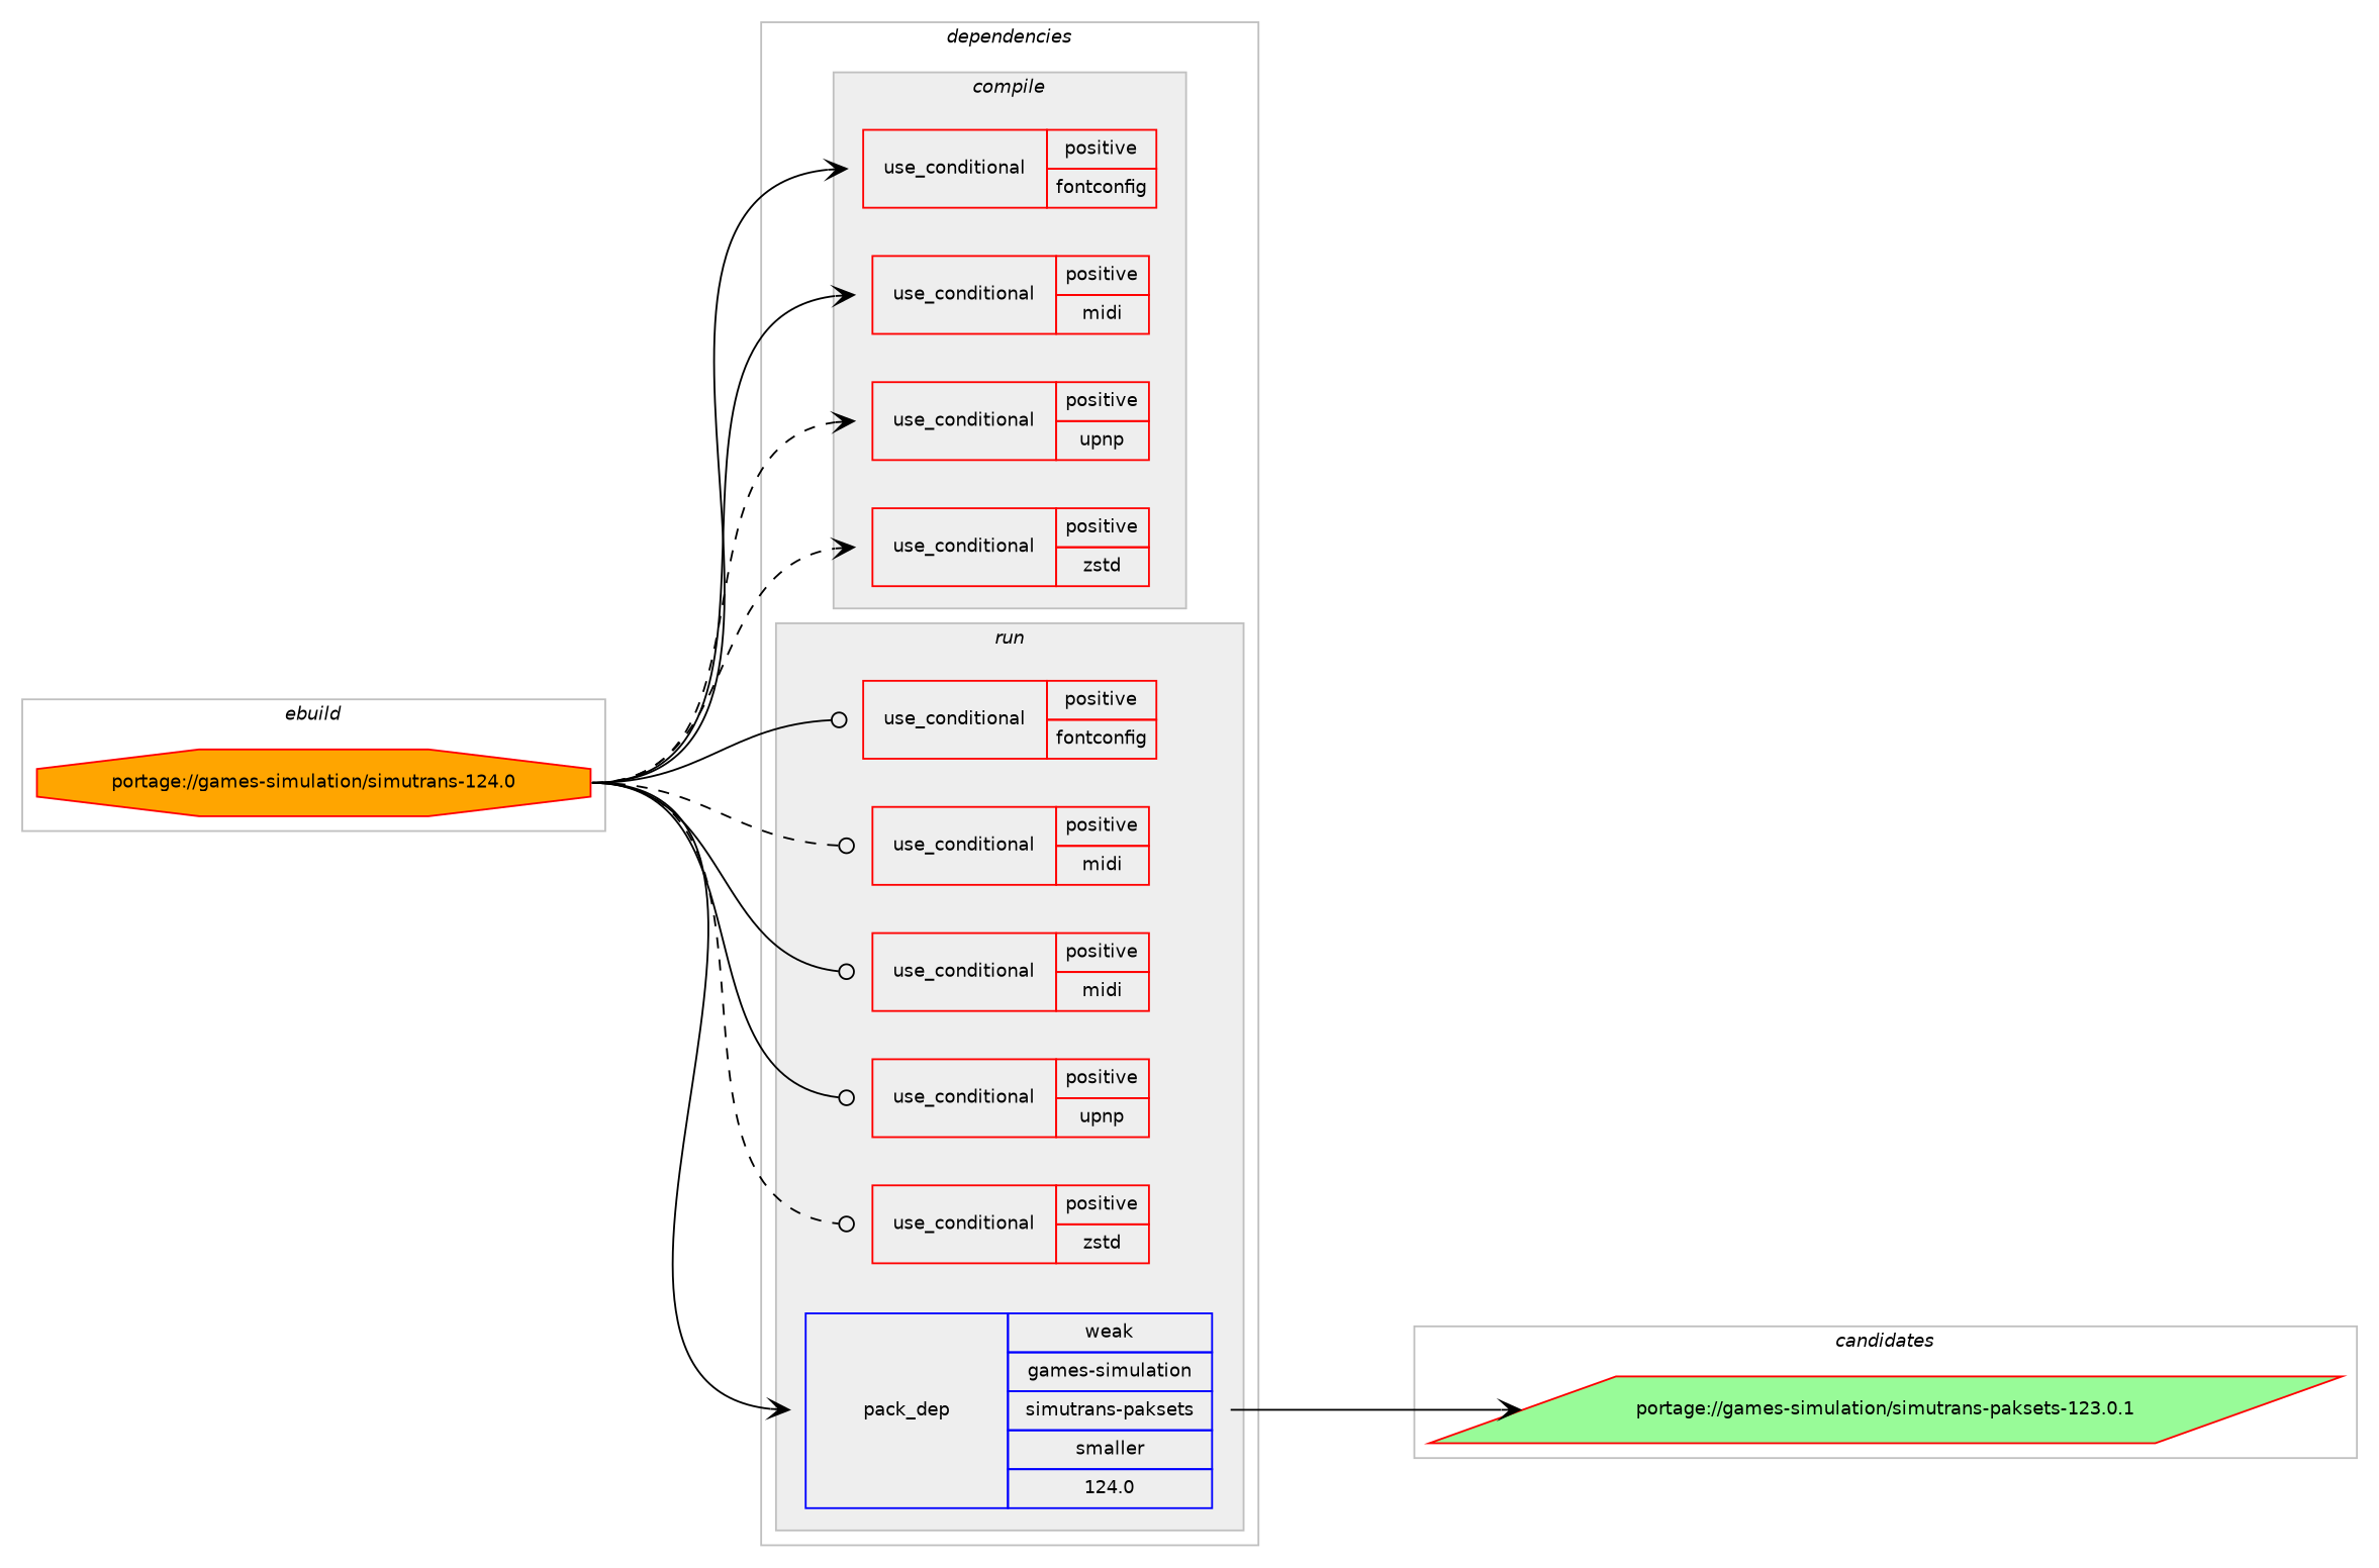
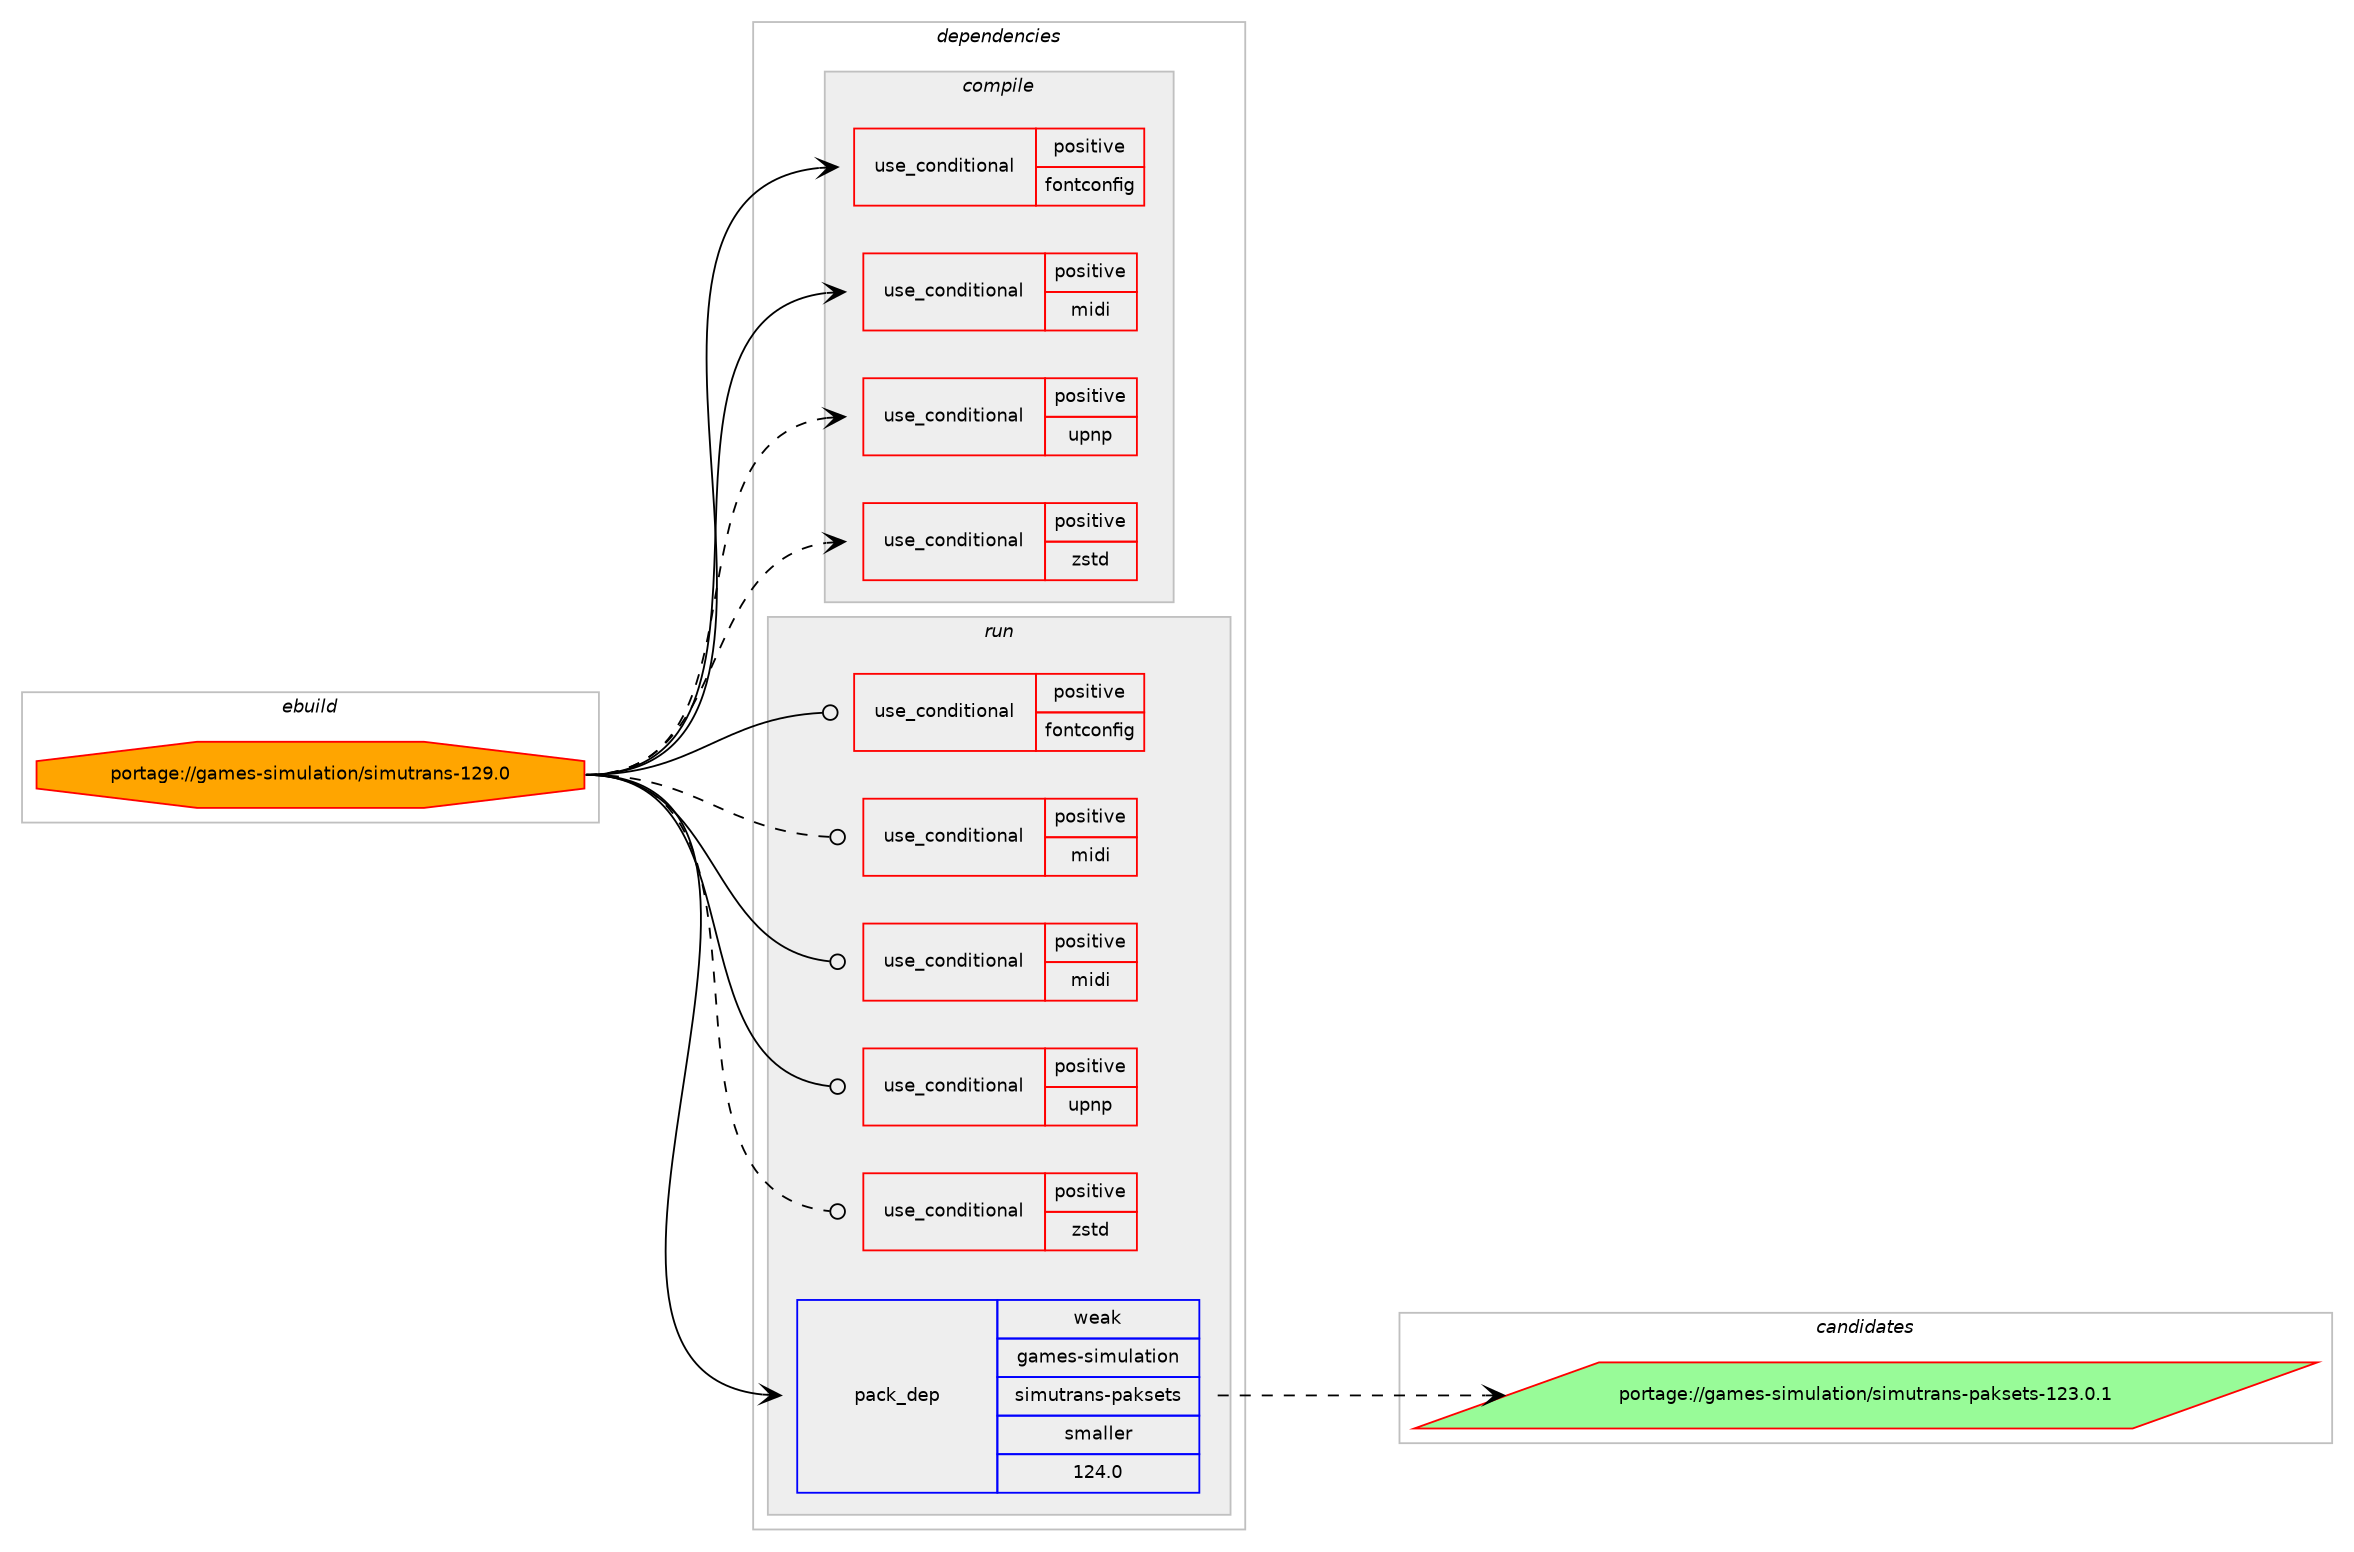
  digraph {
    compound=true
    concentrate=true
    fontname=Helvetica
    fontsize=10
    newrank=true
    rankdir=LR
    ranksep=1.5
    node [color=red fontname=Helvetica fontsize=10 shape=none]
    edge [arrowhead=vee headport=w style=solid tailport=e weight=20]
-   n1 [fillcolor=orange label="portage://games-simulation/simutrans-124.0" shape=octagon style=filled width=4]
+   n1 [fillcolor=orange label="portage://games-simulation/simutrans-129.0" shape=octagon style=filled width=4]
    n2 [label=<<TABLE BORDER="0" CELLBORDER="1" CELLSPACING="0" CELLPADDING="4"><TR><TD ROWSPAN="3" CELLPADDING="10">use_conditional</TD></TR><TR><TD>positive</TD></TR><TR><TD>fontconfig</TD></TR></TABLE>>]
    n3 [label=<<TABLE BORDER="0" CELLBORDER="1" CELLSPACING="0" CELLPADDING="4"><TR><TD ROWSPAN="3" CELLPADDING="10">use_conditional</TD></TR><TR><TD>positive</TD></TR><TR><TD>midi</TD></TR></TABLE>>]
    n4 [label=<<TABLE BORDER="0" CELLBORDER="1" CELLSPACING="0" CELLPADDING="4"><TR><TD ROWSPAN="3" CELLPADDING="10">use_conditional</TD></TR><TR><TD>positive</TD></TR><TR><TD>upnp</TD></TR></TABLE>>]
    n5 [label=<<TABLE BORDER="0" CELLBORDER="1" CELLSPACING="0" CELLPADDING="4"><TR><TD ROWSPAN="3" CELLPADDING="10">use_conditional</TD></TR><TR><TD>positive</TD></TR><TR><TD>zstd</TD></TR></TABLE>>]
    n6 [label=<<TABLE BORDER="0" CELLBORDER="1" CELLSPACING="0" CELLPADDING="4"><TR><TD ROWSPAN="3" CELLPADDING="10">use_conditional</TD></TR><TR><TD>positive</TD></TR><TR><TD>fontconfig</TD></TR></TABLE>>]
    n7 [label=<<TABLE BORDER="0" CELLBORDER="1" CELLSPACING="0" CELLPADDING="4"><TR><TD ROWSPAN="3" CELLPADDING="10">use_conditional</TD></TR><TR><TD>positive</TD></TR><TR><TD>midi</TD></TR></TABLE>>]
    n8 [label=<<TABLE BORDER="0" CELLBORDER="1" CELLSPACING="0" CELLPADDING="4"><TR><TD ROWSPAN="3" CELLPADDING="10">use_conditional</TD></TR><TR><TD>positive</TD></TR><TR><TD>midi</TD></TR></TABLE>>]
    n9 [label=<<TABLE BORDER="0" CELLBORDER="1" CELLSPACING="0" CELLPADDING="4"><TR><TD ROWSPAN="3" CELLPADDING="10">use_conditional</TD></TR><TR><TD>positive</TD></TR><TR><TD>upnp</TD></TR></TABLE>>]
    n10 [label=<<TABLE BORDER="0" CELLBORDER="1" CELLSPACING="0" CELLPADDING="4"><TR><TD ROWSPAN="3" CELLPADDING="10">use_conditional</TD></TR><TR><TD>positive</TD></TR><TR><TD>zstd</TD></TR></TABLE>>]
    n11 [color=blue label=<<TABLE BORDER="0" CELLBORDER="1" CELLSPACING="0" CELLPADDING="4" WIDTH="220"><TR><TD ROWSPAN="6" CELLPADDING="30">pack_dep</TD></TR><TR><TD WIDTH="110">weak</TD></TR><TR><TD>games-simulation</TD></TR><TR><TD>simutrans-paksets</TD></TR><TR><TD>smaller</TD></TR><TR><TD>124.0</TD></TR></TABLE>>]
    n12 [fillcolor=palegreen label="portage://games-simulation/simutrans-paksets-123.0.1" shape=parallelogram style=filled width=4]
    subgraph cluster_1 {
      color=gray
      label=<<i>ebuild</i>>
      rank=same
      n1
    }
    subgraph cluster_2 {
      color=gray
      label=<<i>dependencies</i>>
      subgraph cluster_3 {
        color=gray
        fillcolor="#eeeeee"
        label=<<i>compile</i>>
        style=filled
        subgraph sub_4 {
          color=gray
          fillcolor="#eeeeee"
          label=<<i>compile</i>>
          style=filled
          n2
        }
        subgraph sub_5 {
          color=gray
          fillcolor="#eeeeee"
          label=<<i>compile</i>>
          style=filled
          n3
        }
        subgraph sub_6 {
          color=gray
          fillcolor="#eeeeee"
          label=<<i>compile</i>>
          style=filled
          n4
        }
        subgraph sub_7 {
          color=gray
          fillcolor="#eeeeee"
          label=<<i>compile</i>>
          style=filled
          n5
        }
      }
      subgraph cluster_8 {
        color=gray
        fillcolor="#eeeeee"
        label=<<i>compile and run</i>>
        style=filled
      }
      subgraph cluster_9 {
        color=gray
        fillcolor="#eeeeee"
        label=<<i>run</i>>
        style=filled
        subgraph sub_10 {
          color=gray
          fillcolor="#eeeeee"
          label=<<i>run</i>>
          style=filled
          n6
        }
        subgraph sub_11 {
          color=gray
          fillcolor="#eeeeee"
          label=<<i>run</i>>
          style=filled
          n7
        }
        subgraph sub_12 {
          color=gray
          fillcolor="#eeeeee"
          label=<<i>run</i>>
          style=filled
          n8
        }
        subgraph sub_13 {
          color=gray
          fillcolor="#eeeeee"
          label=<<i>run</i>>
          style=filled
          n9
        }
        subgraph sub_14 {
          color=gray
          fillcolor="#eeeeee"
          label=<<i>run</i>>
          style=filled
          n10
        }
        subgraph sub_15 {
          color=gray
          fillcolor="#eeeeee"
          label=<<i>run</i>>
          style=filled
          n11
        }
      }
    }
    subgraph cluster_16 {
      color=gray
      label=<<i>candidates</i>>
      rank=same
      subgraph sub_17 {
        color=black
        label=<<i>candidates</i>>
        nodesep=1
        rank=same
        n12
      }
    }
    n1 -> n2
    n1 -> n3
    n1 -> n4 [style=dashed]
    n1 -> n5 [style=dashed]
    n1 -> n6 [arrowhead=odot]
    n1 -> n7 [arrowhead=odot style=dashed]
    n1 -> n8 [arrowhead=odot]
    n1 -> n9 [arrowhead=odot]
    n1 -> n10 [arrowhead=odot style=dashed]
    n1 -> n11
-   n11 -> n12 [weight=100]
+   n11 -> n12 [style=dashed weight=100]
  }
